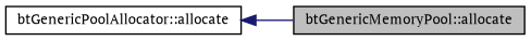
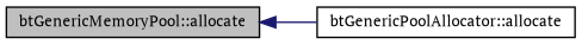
  digraph {
    rankdir=LR
    fontname="PT Serif"
    node [color=black fontname="PT Serif" fontsize=10 shape=record]
    n1 [fillcolor=grey75 fontcolor=black height=0.2 label="btGenericMemoryPool::allocate" style=filled width=0.4]
    n2 [height=0.2 label="btGenericPoolAllocator::allocate" width=0.4]
-   n2 -> n1 [color=midnightblue dir=back fontname="PT Serif" fontsize=10 labelfontname=FreeSans labelfontsize=10 style=solid]
+   n1 -> n2 [color=midnightblue dir=back fontname="PT Serif" fontsize=10 labelfontname=FreeSans labelfontsize=10 style=solid]
  }
